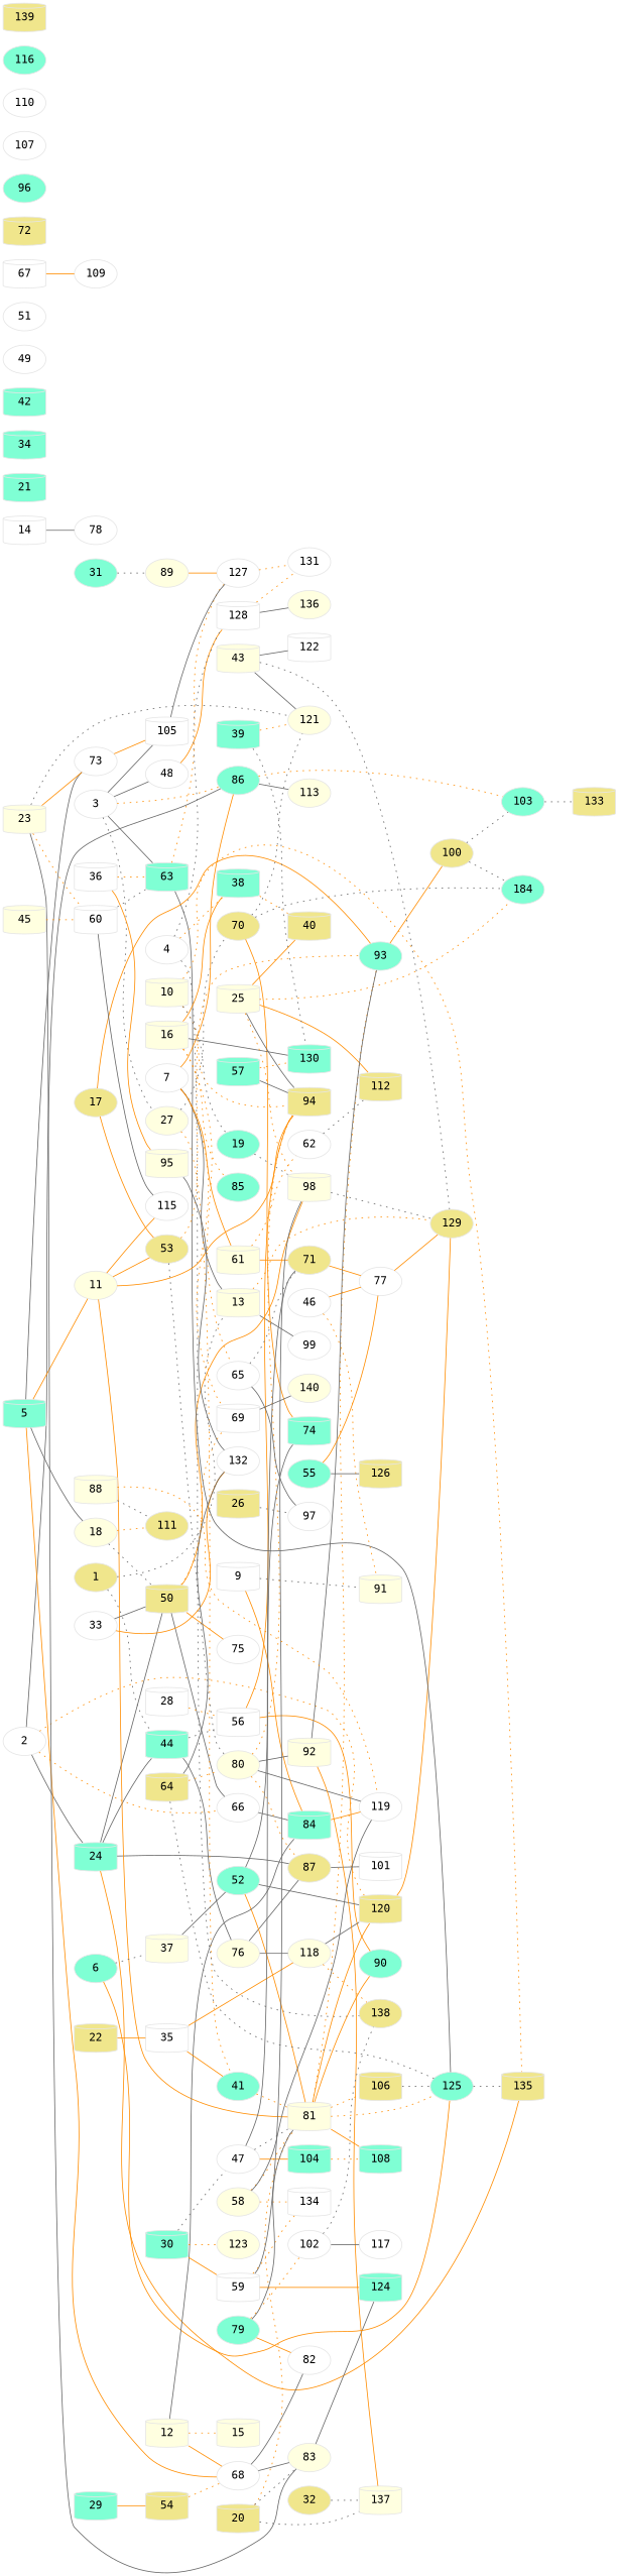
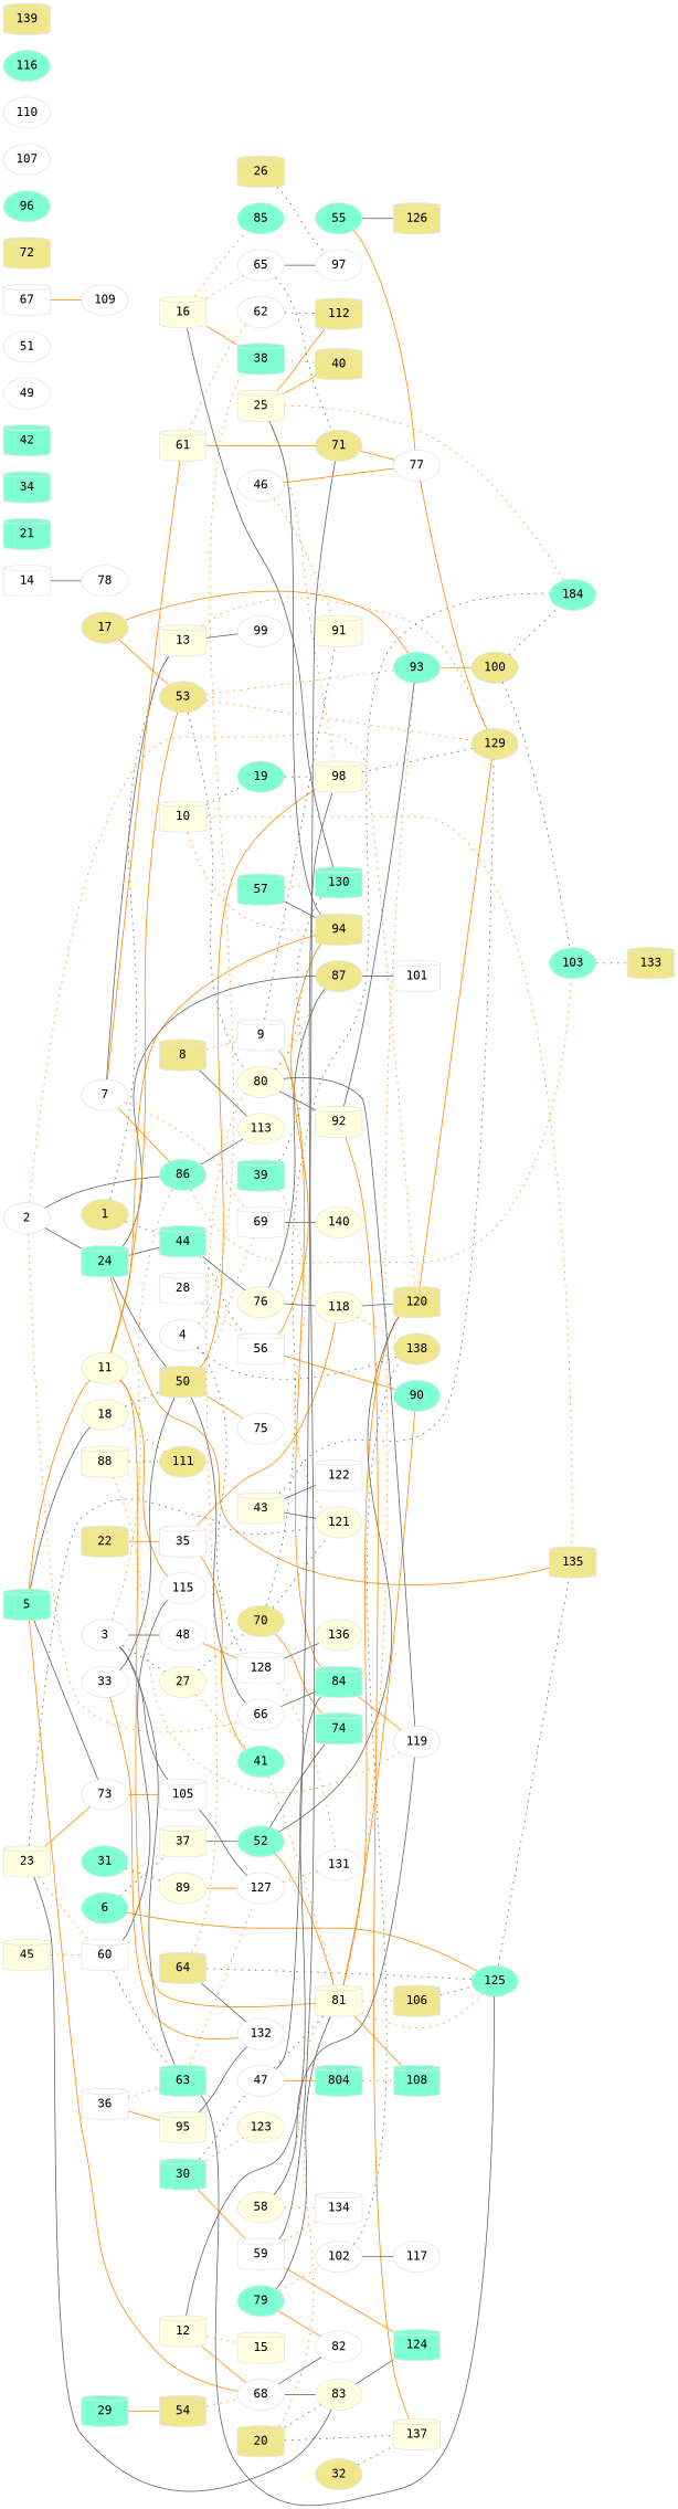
  graph {
    fontname="DejaVu Sans Mono"
    rankdir=LR
    node [color=gray90 fillcolor=white fontname="DejaVu Sans Mono" shape=ellipse style=filled]
    edge [color=darkorange fontname="DejaVu Sans Mono" style=solid]
    1 [fillcolor=khaki]
    13 [fillcolor=lightyellow shape=cylinder]
    44 [fillcolor=aquamarine shape=cylinder]
    99
    129 [fillcolor=khaki]
    56 [shape=cylinder]
    76 [fillcolor=lightyellow]
    24 [fillcolor=aquamarine shape=cylinder]
    2
    66
    86 [fillcolor=aquamarine]
    120 [fillcolor=khaki shape=cylinder]
    135 [fillcolor=khaki shape=cylinder]
    50 [fillcolor=khaki shape=cylinder]
    87 [fillcolor=khaki]
    84 [fillcolor=aquamarine shape=cylinder]
    113 [fillcolor=lightyellow]
    103 [fillcolor=aquamarine]
    3
    27 [fillcolor=lightyellow]
    48
    63 [fillcolor=aquamarine shape=cylinder]
    105 [shape=cylinder]
    41 [fillcolor=aquamarine]
    70 [fillcolor=khaki]
    128 [shape=cylinder]
    125 [fillcolor=aquamarine]
    127
    38 [fillcolor=aquamarine shape=cylinder]
    4
    138 [fillcolor=khaki]
    40 [fillcolor=khaki shape=cylinder]
    131
    136 [fillcolor=lightyellow]
    5 [fillcolor=aquamarine shape=cylinder]
    11 [fillcolor=lightyellow]
    18 [fillcolor=lightyellow]
    68
    73
    94 [fillcolor=khaki shape=cylinder]
    53 [fillcolor=khaki]
    81 [fillcolor=lightyellow shape=cylinder]
    115
    111 [fillcolor=khaki]
    83 [fillcolor=lightyellow]
    82
    6 [fillcolor=aquamarine]
    37 [fillcolor=lightyellow shape=cylinder]
    52 [fillcolor=aquamarine]
    7
    69 [shape=cylinder]
    61 [fillcolor=lightyellow shape=cylinder]
    26 [fillcolor=khaki shape=cylinder]
    97
    140 [fillcolor=lightyellow]
+   8 [fillcolor=khaki shape=cylinder]
    9 [shape=cylinder]
    91 [fillcolor=lightyellow shape=cylinder]
    119
    10 [fillcolor=lightyellow shape=cylinder]
    19 [fillcolor=aquamarine]
    98 [fillcolor=lightyellow shape=cylinder]
    93 [fillcolor=aquamarine]
    80 [fillcolor=lightyellow]
    90 [fillcolor=aquamarine]
    106 [fillcolor=khaki shape=cylinder]
    108 [fillcolor=aquamarine shape=cylinder]
    12 [fillcolor=lightyellow shape=cylinder]
    15 [fillcolor=lightyellow shape=cylinder]
    14 [shape=cylinder]
    78
    16 [fillcolor=lightyellow shape=cylinder]
    65
    85 [fillcolor=aquamarine]
    130 [fillcolor=aquamarine shape=cylinder]
    71 [fillcolor=khaki]
    17 [fillcolor=khaki]
    100 [fillcolor=khaki]
    75
    20 [fillcolor=khaki shape=cylinder]
    137 [fillcolor=lightyellow shape=cylinder]
    124 [fillcolor=aquamarine shape=cylinder]
    21 [fillcolor=aquamarine shape=cylinder]
    22 [fillcolor=khaki shape=cylinder]
    35 [shape=cylinder]
    118 [fillcolor=lightyellow]
    23 [fillcolor=lightyellow shape=cylinder]
    60 [shape=cylinder]
    121 [fillcolor=lightyellow]
    101 [shape=cylinder]
    25 [fillcolor=lightyellow shape=cylinder]
    112 [fillcolor=khaki shape=cylinder]
    n93 [fillcolor=aquamarine label=184]
    74 [fillcolor=aquamarine shape=cylinder]
    28 [shape=cylinder]
    29 [fillcolor=aquamarine shape=cylinder]
    54 [fillcolor=khaki shape=cylinder]
    30 [fillcolor=aquamarine shape=cylinder]
    47
    59 [shape=cylinder]
    123 [fillcolor=lightyellow]
-   104 [fillcolor=aquamarine shape=cylinder]
+   104 [fillcolor=aquamarine shape=cylinder label=804]
    134 [shape=cylinder]
    31 [fillcolor=aquamarine]
    89 [fillcolor=lightyellow]
    32 [fillcolor=khaki]
    33
    132
    34 [fillcolor=aquamarine shape=cylinder]
    36 [shape=cylinder]
    95 [fillcolor=lightyellow shape=cylinder]
    39 [fillcolor=aquamarine shape=cylinder]
    42 [fillcolor=aquamarine shape=cylinder]
    43 [fillcolor=lightyellow shape=cylinder]
    122 [shape=cylinder]
    45 [fillcolor=lightyellow shape=cylinder]
    46
    77
    49
    51
    92 [fillcolor=lightyellow shape=cylinder]
    55 [fillcolor=aquamarine]
    126 [fillcolor=khaki shape=cylinder]
    57 [fillcolor=aquamarine shape=cylinder]
    58 [fillcolor=lightyellow]
    62
    64 [fillcolor=khaki shape=cylinder]
    67 [shape=cylinder]
    109
    72 [fillcolor=khaki shape=cylinder]
    79 [fillcolor=aquamarine]
    102
    117
    133 [fillcolor=khaki shape=cylinder]
    88 [fillcolor=lightyellow shape=cylinder]
    96 [fillcolor=aquamarine]
    107
    110
    116 [fillcolor=aquamarine]
    139 [fillcolor=khaki shape=cylinder]
    1 -- 13 [color=gray40 style=dotted]
    1 -- 44 [color=gray40 style=dotted]
    13 -- 99 [color=gray40]
    13 -- 129 [style=dotted]
    44 -- 56 [color=gray40 style=dotted]
    44 -- 76 [color=gray40]
    56 -- 94
    56 -- 90
    76 -- 87 [color=gray40]
    76 -- 118 [color=gray40]
    24 -- 44 [color=gray40]
    24 -- 135
    24 -- 50 [color=gray40]
    24 -- 87 [color=gray40]
    2 -- 24 [color=gray40]
    2 -- 66 [style=dotted]
    2 -- 86 [color=gray40]
    2 -- 120 [style=dotted]
    66 -- 84 [color=gray40]
    86 -- 113 [color=gray40]
    86 -- 103 [style=dotted]
    120 -- 129
    50 -- 66 [color=gray40]
    50 -- 69 [style=dotted]
    50 -- 98
    50 -- 75
    87 -- 101 [color=gray40]
    84 -- 119
    103 -- 133 [color=gray40 style=dotted]
    3 -- 86 [style=dotted]
    3 -- 27 [color=gray40 style=dotted]
    3 -- 48 [color=gray40]
    3 -- 63 [color=gray40]
    3 -- 105 [color=gray40]
    27 -- 41 [style=dotted]
    27 -- 70 [color=gray40 style=dotted]
    48 -- 128
    63 -- 125 [color=gray40]
    63 -- 127 [style=dotted]
    105 -- 127 [color=gray40]
    41 -- 81 [style=dotted]
    70 -- 121 [color=gray40 style=dotted]
    70 -- n93 [color=gray40 style=dotted]
    70 -- 74
    128 -- 131 [style=dotted]
    128 -- 136 [color=gray40]
    125 -- 135 [color=gray40 style=dotted]
    127 -- 131 [style=dotted]
    38 -- 40 [style=dotted]
    4 -- 128 [color=gray40 style=dotted]
    4 -- 38 [style=dotted]
    4 -- 138 [color=gray40 style=dotted]
    5 -- 11
    5 -- 18 [color=gray40]
    5 -- 68
    5 -- 73 [color=gray40]
    11 -- 94
    11 -- 53
    11 -- 81
    11 -- 115
    18 -- 50 [color=gray40 style=dotted]
    18 -- 111 [style=dotted]
    68 -- 83 [color=gray40]
    68 -- 82 [color=gray40]
    73 -- 105
+   53 -- 129 [style=dotted]
    53 -- 93 [style=dotted]
    53 -- 80 [color=gray40 style=dotted]
    81 -- 120
    81 -- 125 [style=dotted]
    81 -- 93 [style=dotted]
    81 -- 90
    81 -- 106 [style=dotted]
    81 -- 108
    83 -- 124 [color=gray40]
    6 -- 125
    6 -- 37 [color=gray40 style=dotted]
    37 -- 52 [color=gray40]
    52 -- 120 [color=gray40]
    52 -- 81
    52 -- 74 [color=gray40]
    7 -- 13 [color=gray40]
    7 -- 86
    7 -- 69 [style=dotted]
    7 -- 61
    69 -- 140 [color=gray40]
    61 -- 71
    61 -- 62 [style=dotted]
    26 -- 97 [color=gray40 style=dotted]
+   8 -- 113 [color=gray40]
+   8 -- 9 [style=dotted]
    9 -- 84
    9 -- 91 [color=gray40 style=dotted]
    10 -- 135 [style=dotted]
    10 -- 94 [style=dotted]
    10 -- 19 [color=gray40 style=dotted]
    19 -- 98 [color=gray40 style=dotted]
    98 -- 129 [color=gray40 style=dotted]
    93 -- 100
    80 -- 87 [style=dotted]
    80 -- 94 [style=dotted]
    80 -- 119 [color=gray40]
    80 -- 92 [color=gray40]
    106 -- 125 [color=gray40 style=dotted]
    12 -- 84 [color=gray40]
    12 -- 68
    12 -- 15 [style=dotted]
    14 -- 78 [color=gray40]
    16 -- 38
    16 -- 65 [style=dotted]
    16 -- 85 [style=dotted]
    16 -- 130 [color=gray40]
    65 -- 97 [color=gray40]
    65 -- 71 [color=gray40 style=dotted]
    71 -- 77
    17 -- 53
    17 -- 93
    100 -- 103 [color=gray40 style=dotted]
    100 -- n93 [color=gray40 style=dotted]
    20 -- 81 [style=dotted]
    20 -- 83 [color=gray40 style=dotted]
    20 -- 137 [color=gray40 style=dotted]
    22 -- 35
    35 -- 41
    35 -- 118
    118 -- 120 [color=gray40]
    118 -- 138 [style=dotted]
    23 -- 73
    23 -- 83 [color=gray40]
    23 -- 60 [style=dotted]
    23 -- 121 [color=gray40 style=dotted]
    60 -- 63 [color=gray40 style=dotted]
    60 -- 115 [color=gray40]
    25 -- 40
    25 -- 94 [color=gray40]
    25 -- 98 [style=dotted]
    25 -- 112
    25 -- n93 [style=dotted]
    28 -- 56 [style=dotted]
    29 -- 54
    54 -- 68 [style=dotted]
    30 -- 47 [color=gray40 style=dotted]
    30 -- 59
    30 -- 123 [style=dotted]
    47 -- 81 [color=gray40 style=dotted]
    47 -- 71 [color=gray40]
    47 -- 104
    59 -- 98 [color=gray40]
    59 -- 124
    59 -- 134 [style=dotted]
    104 -- 108 [style=dotted]
    31 -- 89 [color=gray40 style=dotted]
    89 -- 127
    32 -- 137 [color=gray40 style=dotted]
    33 -- 50 [color=gray40]
    33 -- 132
    36 -- 63 [style=dotted]
    36 -- 95
    95 -- 132 [color=gray40]
    39 -- 130 [color=gray40 style=dotted]
    39 -- 121 [style=dotted]
    43 -- 129 [color=gray40 style=dotted]
    43 -- 121 [color=gray40]
    43 -- 122 [color=gray40]
    45 -- 60 [style=dotted]
    46 -- 91 [style=dotted]
    46 -- 77
    77 -- 129
    92 -- 93 [color=gray40]
    92 -- 137
    55 -- 77
    55 -- 126 [color=gray40]
    57 -- 94 [color=gray40]
    57 -- 130 [style=dotted]
    58 -- 81 [style=dotted]
    58 -- 119 [color=gray40]
    58 -- 134 [style=dotted]
    62 -- 112 [color=gray40 style=dotted]
    64 -- 125 [color=gray40 style=dotted]
    64 -- 80 [style=dotted]
    64 -- 132 [color=gray40]
    67 -- 109
    79 -- 81 [color=gray40]
    79 -- 82
    79 -- 102 [style=dotted]
    102 -- 138 [color=gray40 style=dotted]
    102 -- 117 [color=gray40]
    88 -- 111 [color=gray40 style=dotted]
    88 -- 119 [style=dotted]
  }
